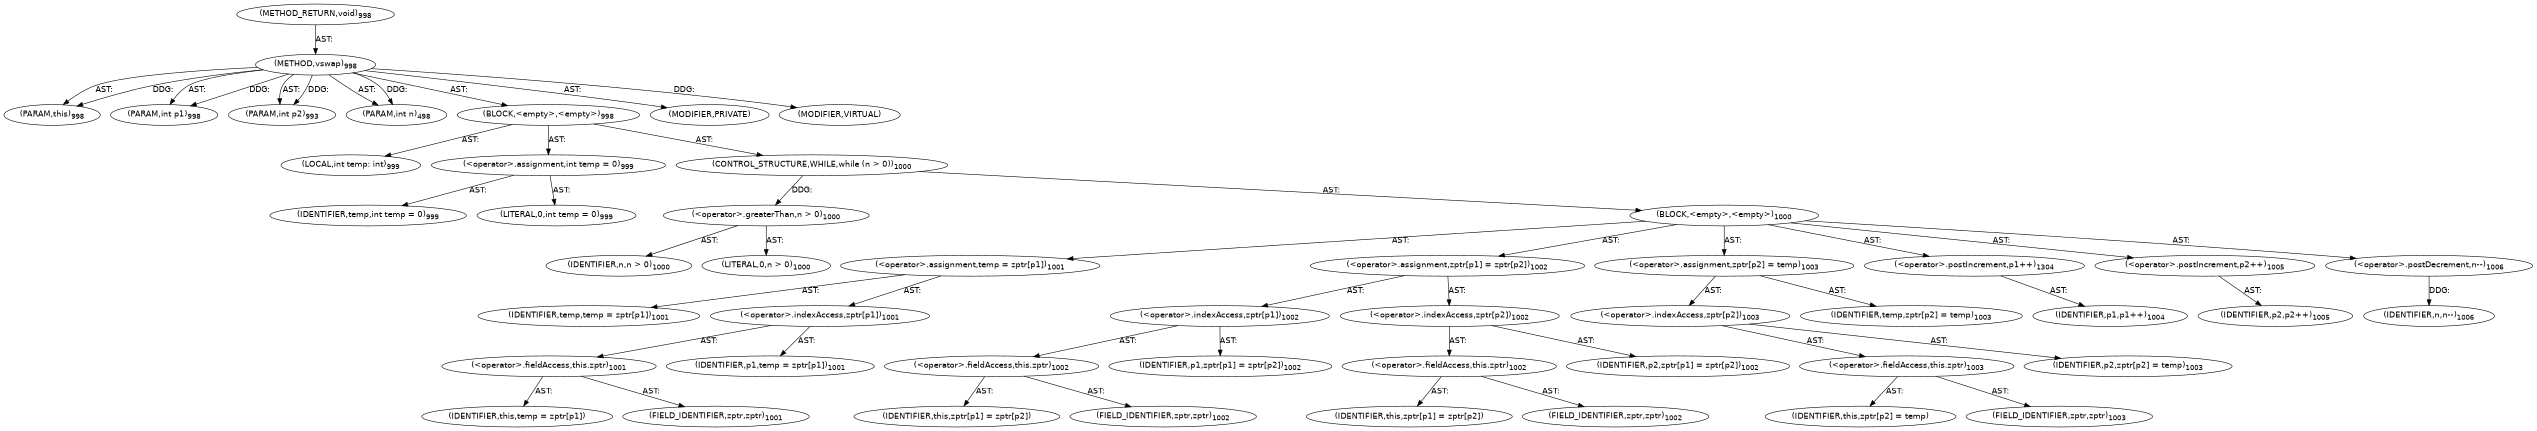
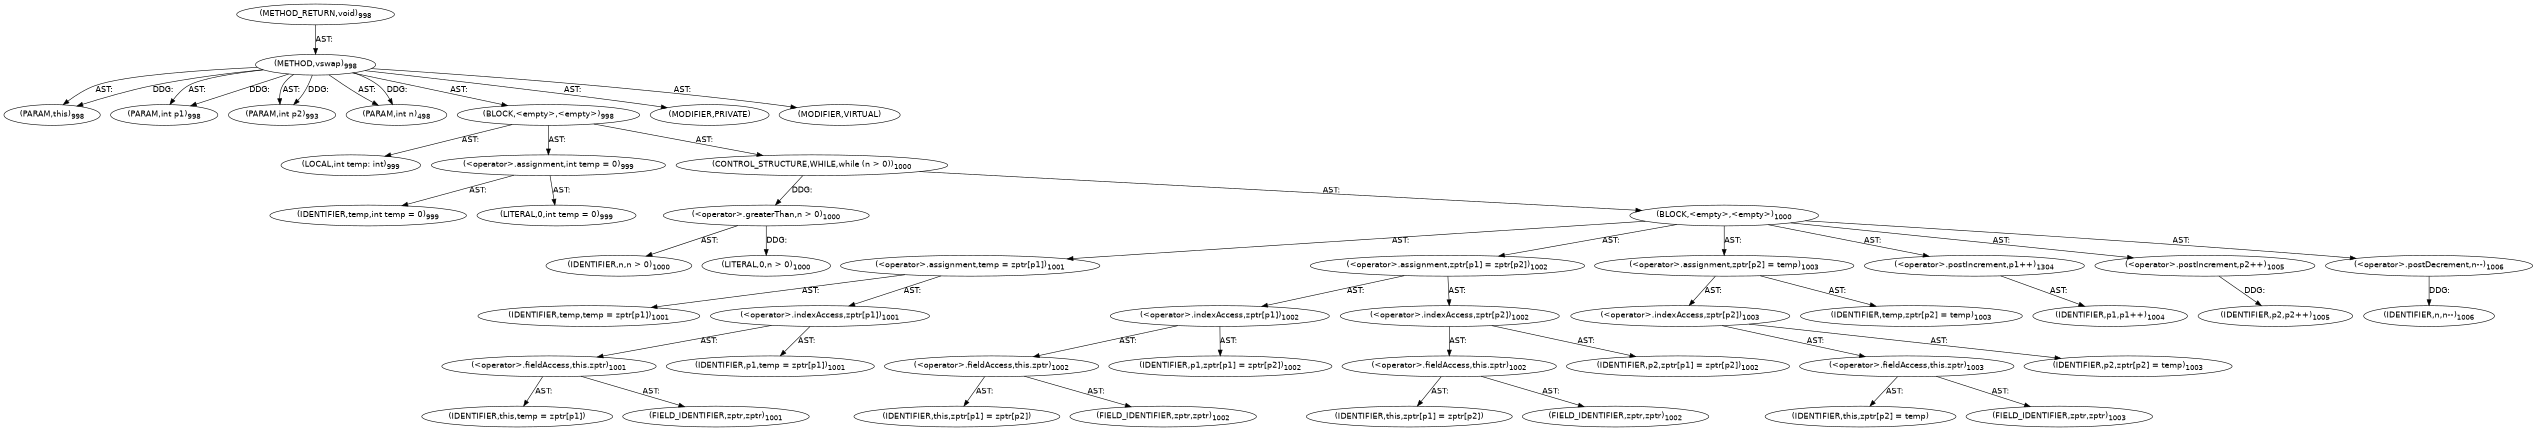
  digraph {
    fontname="DejaVu Sans"
    node [fontname="DejaVu Sans"]
    edge [fontname="DejaVu Sans"]
    n1 [label=<(METHOD,vswap)<SUB>998</SUB>>]
    n2 [label=<(PARAM,this)<SUB>998</SUB>>]
    n3 [label=<(PARAM,int p1)<SUB>998</SUB>>]
    n4 [label=<(PARAM,int p2)<SUB>993</SUB>>]
    n5 [label=<(PARAM,int n)<SUB>498</SUB>>]
    n6 [label=<(BLOCK,&lt;empty&gt;,&lt;empty&gt;)<SUB>998</SUB>>]
    n7 [label=<(MODIFIER,PRIVATE)>]
    n8 [label=<(MODIFIER,VIRTUAL)>]
    n9 [label=<(LOCAL,int temp: int)<SUB>999</SUB>>]
    n10 [label=<(&lt;operator&gt;.assignment,int temp = 0)<SUB>999</SUB>>]
    n11 [label=<(CONTROL_STRUCTURE,WHILE,while (n &gt; 0))<SUB>1000</SUB>>]
    n12 [label=<(METHOD_RETURN,void)<SUB>998</SUB>>]
    n13 [label=<(IDENTIFIER,temp,int temp = 0)<SUB>999</SUB>>]
    n14 [label=<(LITERAL,0,int temp = 0)<SUB>999</SUB>>]
    n15 [label=<(&lt;operator&gt;.greaterThan,n &gt; 0)<SUB>1000</SUB>>]
    n16 [label=<(BLOCK,&lt;empty&gt;,&lt;empty&gt;)<SUB>1000</SUB>>]
    n17 [label=<(IDENTIFIER,n,n &gt; 0)<SUB>1000</SUB>>]
    n18 [label=<(LITERAL,0,n &gt; 0)<SUB>1000</SUB>>]
    n19 [label=<(&lt;operator&gt;.assignment,temp = zptr[p1])<SUB>1001</SUB>>]
    n20 [label=<(&lt;operator&gt;.assignment,zptr[p1] = zptr[p2])<SUB>1002</SUB>>]
    n21 [label=<(&lt;operator&gt;.assignment,zptr[p2] = temp)<SUB>1003</SUB>>]
    n22 [label=<(&lt;operator&gt;.postIncrement,p1++)<SUB>1304</SUB>>]
    n23 [label=<(&lt;operator&gt;.postIncrement,p2++)<SUB>1005</SUB>>]
    n24 [label=<(&lt;operator&gt;.postDecrement,n--)<SUB>1006</SUB>>]
    n25 [label=<(IDENTIFIER,temp,temp = zptr[p1])<SUB>1001</SUB>>]
    n26 [label=<(&lt;operator&gt;.indexAccess,zptr[p1])<SUB>1001</SUB>>]
    n27 [label=<(&lt;operator&gt;.indexAccess,zptr[p1])<SUB>1002</SUB>>]
    n28 [label=<(&lt;operator&gt;.indexAccess,zptr[p2])<SUB>1002</SUB>>]
    n29 [label=<(&lt;operator&gt;.indexAccess,zptr[p2])<SUB>1003</SUB>>]
    n30 [label=<(IDENTIFIER,temp,zptr[p2] = temp)<SUB>1003</SUB>>]
    n31 [label=<(IDENTIFIER,p1,p1++)<SUB>1004</SUB>>]
    n32 [label=<(IDENTIFIER,p2,p2++)<SUB>1005</SUB>>]
    n33 [label=<(IDENTIFIER,n,n--)<SUB>1006</SUB>>]
    n34 [label=<(&lt;operator&gt;.fieldAccess,this.zptr)<SUB>1001</SUB>>]
    n35 [label=<(IDENTIFIER,p1,temp = zptr[p1])<SUB>1001</SUB>>]
    n36 [label=<(IDENTIFIER,this,temp = zptr[p1])>]
    n37 [label=<(FIELD_IDENTIFIER,zptr,zptr)<SUB>1001</SUB>>]
    n38 [label=<(&lt;operator&gt;.fieldAccess,this.zptr)<SUB>1002</SUB>>]
    n39 [label=<(IDENTIFIER,p1,zptr[p1] = zptr[p2])<SUB>1002</SUB>>]
    n40 [label=<(&lt;operator&gt;.fieldAccess,this.zptr)<SUB>1002</SUB>>]
    n41 [label=<(IDENTIFIER,p2,zptr[p1] = zptr[p2])<SUB>1002</SUB>>]
    n42 [label=<(IDENTIFIER,this,zptr[p1] = zptr[p2])>]
    n43 [label=<(FIELD_IDENTIFIER,zptr,zptr)<SUB>1002</SUB>>]
    n44 [label=<(IDENTIFIER,this,zptr[p1] = zptr[p2])>]
    n45 [label=<(FIELD_IDENTIFIER,zptr,zptr)<SUB>1002</SUB>>]
    n46 [label=<(&lt;operator&gt;.fieldAccess,this.zptr)<SUB>1003</SUB>>]
    n47 [label=<(IDENTIFIER,p2,zptr[p2] = temp)<SUB>1003</SUB>>]
    n48 [label=<(IDENTIFIER,this,zptr[p2] = temp)>]
    n49 [label=<(FIELD_IDENTIFIER,zptr,zptr)<SUB>1003</SUB>>]
    n1 -> n2 [label="AST: "]
    n1 -> n2 [label="DDG: "]
    n1 -> n3 [label="AST: "]
    n1 -> n3 [label="DDG: "]
    n1 -> n4 [label="AST: "]
    n1 -> n4 [label="DDG: "]
    n1 -> n5 [label="AST: "]
    n1 -> n5 [label="DDG: "]
    n1 -> n6 [label="AST: "]
    n1 -> n7 [label="AST: "]
-   n1 -> n8 [label="DDG: "]
+   n1 -> n8 [label="AST: "]
    n6 -> n9 [label="AST: "]
    n6 -> n10 [label="AST: "]
    n6 -> n11 [label="AST: "]
    n10 -> n13 [label="AST: "]
    n10 -> n14 [label="AST: "]
    n11 -> n15 [label="DDG: "]
    n11 -> n16 [label="AST: "]
    n12 -> n1 [label="AST: "]
    n15 -> n17 [label="AST: "]
-   n15 -> n18 [label="AST: "]
+   n15 -> n18 [label="DDG: "]
    n16 -> n19 [label="AST: "]
    n16 -> n20 [label="AST: "]
    n16 -> n21 [label="AST: "]
    n16 -> n22 [label="AST: "]
    n16 -> n23 [label="AST: "]
    n16 -> n24 [label="AST: "]
    n19 -> n25 [label="AST: "]
    n19 -> n26 [label="AST: "]
    n20 -> n27 [label="AST: "]
    n20 -> n28 [label="AST: "]
    n21 -> n29 [label="AST: "]
    n21 -> n30 [label="AST: "]
    n22 -> n31 [label="AST: "]
-   n23 -> n32 [label="AST: "]
+   n23 -> n32 [label="DDG: "]
    n24 -> n33 [label="DDG: "]
    n26 -> n34 [label="AST: "]
    n26 -> n35 [label="AST: "]
    n27 -> n38 [label="AST: "]
    n27 -> n39 [label="AST: "]
    n28 -> n40 [label="AST: "]
    n28 -> n41 [label="AST: "]
    n29 -> n46 [label="AST: "]
    n29 -> n47 [label="AST: "]
    n34 -> n36 [label="AST: "]
    n34 -> n37 [label="AST: "]
    n38 -> n42 [label="AST: "]
    n38 -> n43 [label="AST: "]
    n40 -> n44 [label="AST: "]
    n40 -> n45 [label="AST: "]
    n46 -> n48 [label="AST: "]
    n46 -> n49 [label="AST: "]
  }
